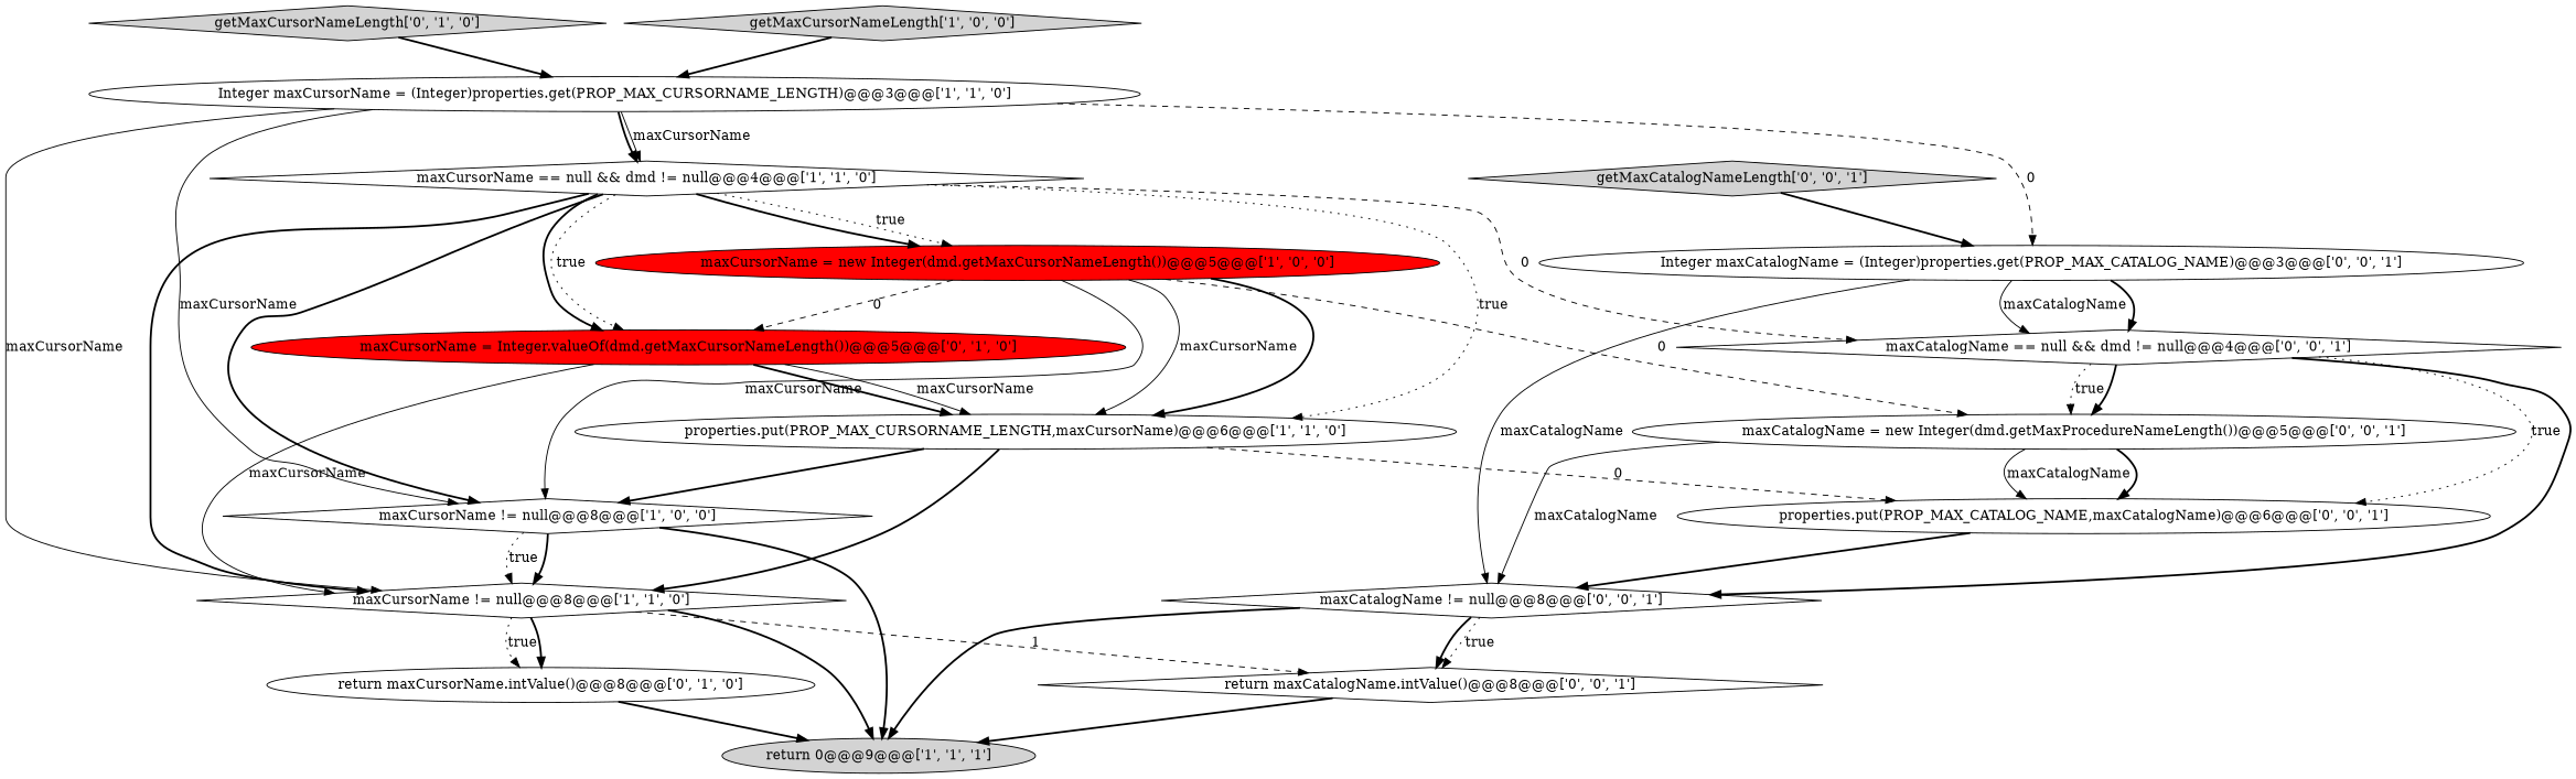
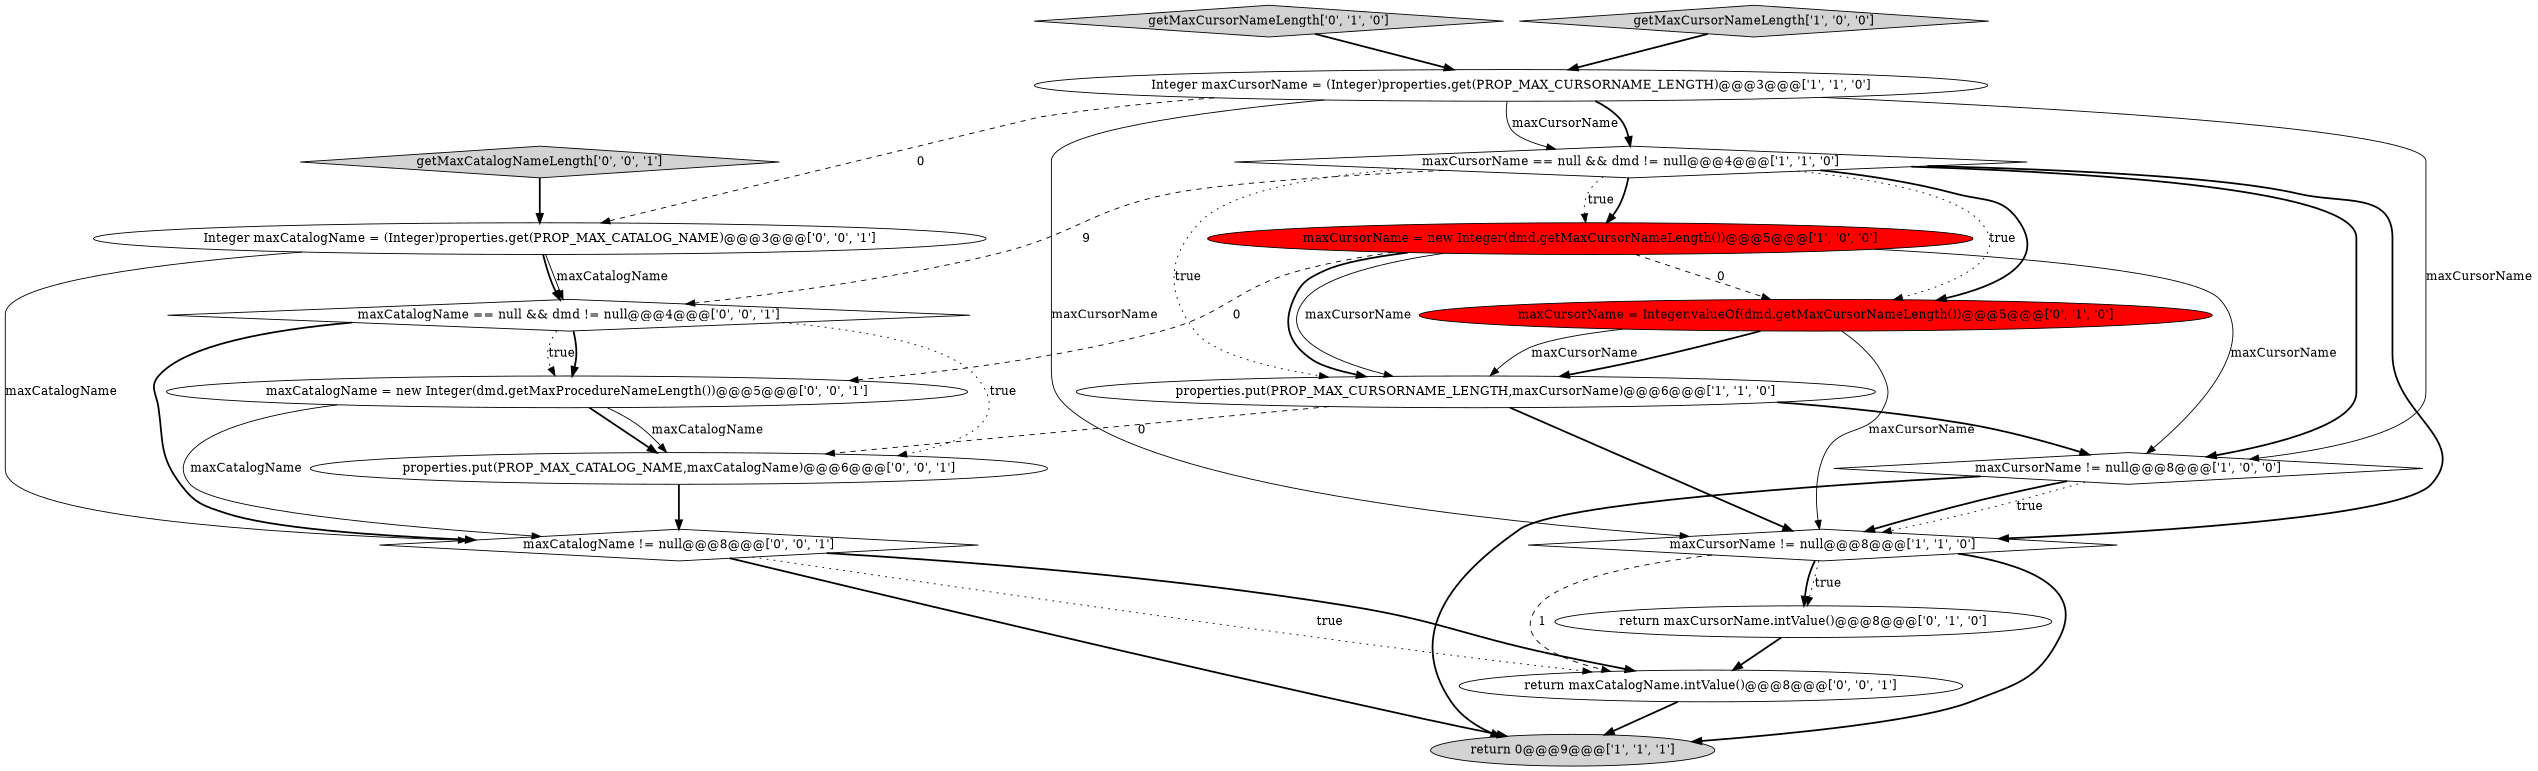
  digraph {
    node [fillcolor=white shape=ellipse style=filled]
    edge [style=bold]
    n1 [label="maxCursorName != null@@@8@@@['1', '1', '0']" shape=diamond]
-   n2 [label="return maxCatalogName.intValue()@@@8@@@['0', '0', '1']" shape=diamond]
+   n2 [label="return maxCatalogName.intValue()@@@8@@@['0', '0', '1']"]
    n3 [label="return maxCursorName.intValue()@@@8@@@['0', '1', '0']"]
    n4 [fillcolor=lightgray label="return 0@@@9@@@['1', '1', '1']"]
    n5 [label="maxCursorName == null && dmd != null@@@4@@@['1', '1', '0']" shape=diamond]
    n6 [label="maxCursorName != null@@@8@@@['1', '0', '0']" shape=diamond]
    n7 [label="properties.put(PROP_MAX_CURSORNAME_LENGTH,maxCursorName)@@@6@@@['1', '1', '0']"]
    n8 [fillcolor=red label="maxCursorName = Integer.valueOf(dmd.getMaxCursorNameLength())@@@5@@@['0', '1', '0']"]
    n9 [fillcolor=red label="maxCursorName = new Integer(dmd.getMaxCursorNameLength())@@@5@@@['1', '0', '0']"]
    n10 [label="maxCatalogName == null && dmd != null@@@4@@@['0', '0', '1']" shape=diamond]
    n11 [label="properties.put(PROP_MAX_CATALOG_NAME,maxCatalogName)@@@6@@@['0', '0', '1']"]
    n12 [label="maxCatalogName = new Integer(dmd.getMaxProcedureNameLength())@@@5@@@['0', '0', '1']"]
    n13 [label="maxCatalogName != null@@@8@@@['0', '0', '1']" shape=diamond]
    n14 [label="Integer maxCatalogName = (Integer)properties.get(PROP_MAX_CATALOG_NAME)@@@3@@@['0', '0', '1']"]
    n15 [label="Integer maxCursorName = (Integer)properties.get(PROP_MAX_CURSORNAME_LENGTH)@@@3@@@['1', '1', '0']"]
    n16 [fillcolor=lightgray label="getMaxCatalogNameLength['0', '0', '1']" shape=diamond]
    n17 [fillcolor=lightgray label="getMaxCursorNameLength['0', '1', '0']" shape=diamond]
    n18 [fillcolor=lightgray label="getMaxCursorNameLength['1', '0', '0']" shape=diamond]
    n1 -> n2 [label=1 style=dashed]
    n1 -> n3 [label=true style=dotted]
    n1 -> n3
    n1 -> n4
    n2 -> n4
-   n3 -> n4
+   n3 -> n2
    n5 -> n1
    n5 -> n6
    n5 -> n7 [label=true style=dotted]
    n5 -> n8 [label=true style=dotted]
    n5 -> n8
    n5 -> n9
    n5 -> n9 [label=true style=dotted]
-   n5 -> n10 [label=0 style=dashed]
+   n5 -> n10 [label=9 style=dashed]
    n6 -> n1
    n6 -> n1 [label=true style=dotted]
    n6 -> n4
    n7 -> n1
    n7 -> n6
    n7 -> n11 [label=0 style=dashed]
    n8 -> n1 [label=maxCursorName style=solid]
    n8 -> n7
    n8 -> n7 [label=maxCursorName style=solid]
    n9 -> n6 [label=maxCursorName style=solid]
    n9 -> n7 [label=maxCursorName style=solid]
    n9 -> n7
    n9 -> n8 [label=0 style=dashed]
    n9 -> n12 [label=0 style=dashed]
    n10 -> n11 [label=true style=dotted]
    n10 -> n12 [label=true style=dotted]
    n10 -> n12
    n10 -> n13
    n11 -> n13
    n12 -> n11
    n12 -> n11 [label=maxCatalogName style=solid]
    n12 -> n13 [label=maxCatalogName style=solid]
    n13 -> n2 [label=true style=dotted]
    n13 -> n2
    n13 -> n4
    n14 -> n10
    n14 -> n10 [label=maxCatalogName style=solid]
    n14 -> n13 [label=maxCatalogName style=solid]
    n15 -> n1 [label=maxCursorName style=solid]
    n15 -> n5 [label=maxCursorName style=solid]
    n15 -> n5
    n15 -> n6 [label=maxCursorName style=solid]
    n15 -> n14 [label=0 style=dashed]
    n16 -> n14
    n17 -> n15
    n18 -> n15
  }
